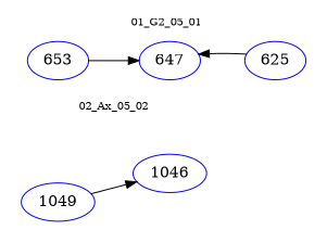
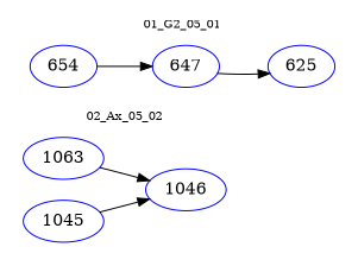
  digraph {
    rankdir=LR
    node [color=blue]
    edge [color=black]
+   n1 [label=1063]
    n2 [label=1046]
-   n3 [label=1049]
-   n4 [label=653]
+   n3 [label=1045]
+   n4 [label=654]
    n5 [label=647]
    n6 [label=625]
    subgraph cluster_1 {
      color=white
      fontsize=10
      label="02_Ax_05_02"
+     n1
      n2
      n3
    }
    subgraph cluster_2 {
      color=white
      fontsize=10
      label="01_G2_05_01"
      n4
      n5
      n6
    }
+   n1 -> n2
    n3 -> n2
    n4 -> n5
-   n6 -> n5
+   n5 -> n6
  }
